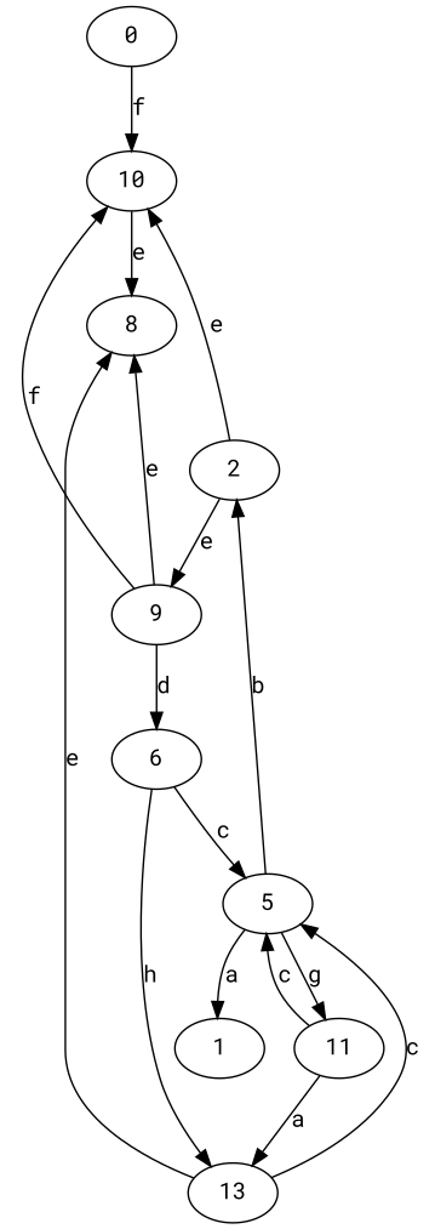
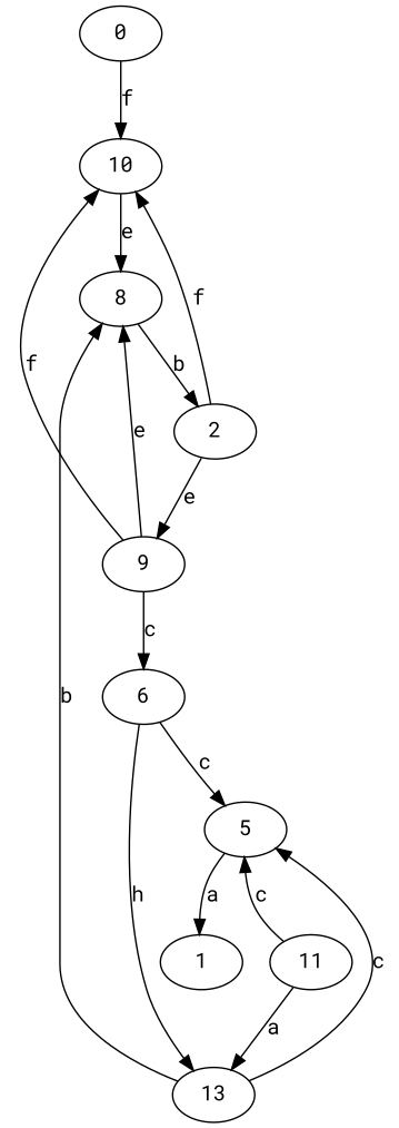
  strict digraph {
    fontname="Roboto Mono"
    node [fontname="Roboto Mono"]
    edge [fontname="Roboto Mono"]
    0
    10
    8
    n4 [label=2]
    n5 [label=9]
    6
    5
    1
    11
    13
    0 -> 10 [label=f]
    10 -> 8 [label=e]
-   5 -> n4 [label=b]
-   n4 -> 10 [label=e]
+   8 -> n4 [label=b]
+   n4 -> 10 [label=f]
    n4 -> n5 [label=e]
    n5 -> 10 [label=f]
    n5 -> 8 [label=e]
-   n5 -> 6 [label=d]
+   n5 -> 6 [label=c]
    6 -> 5 [label=c]
    6 -> 13 [label=h]
    5 -> 1 [label=a]
-   5 -> 11 [label=g]
    11 -> 5 [label=c]
    11 -> 13 [label=a]
-   13 -> 8 [label=e]
+   13 -> 8 [label=b]
    13 -> 5 [label=c]
  }
